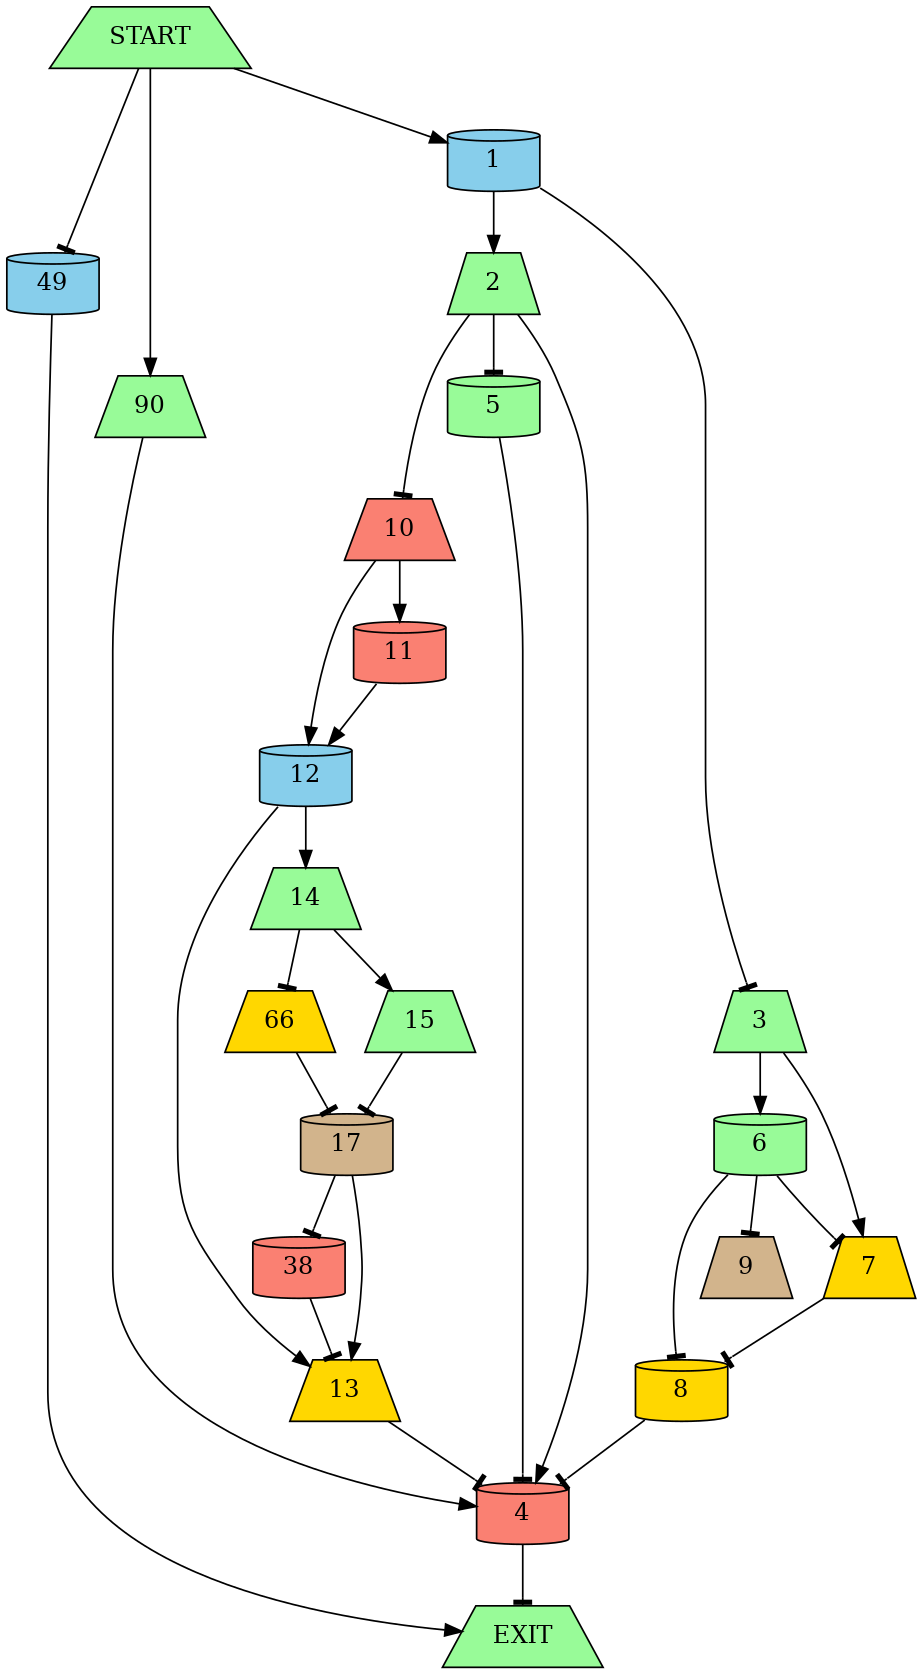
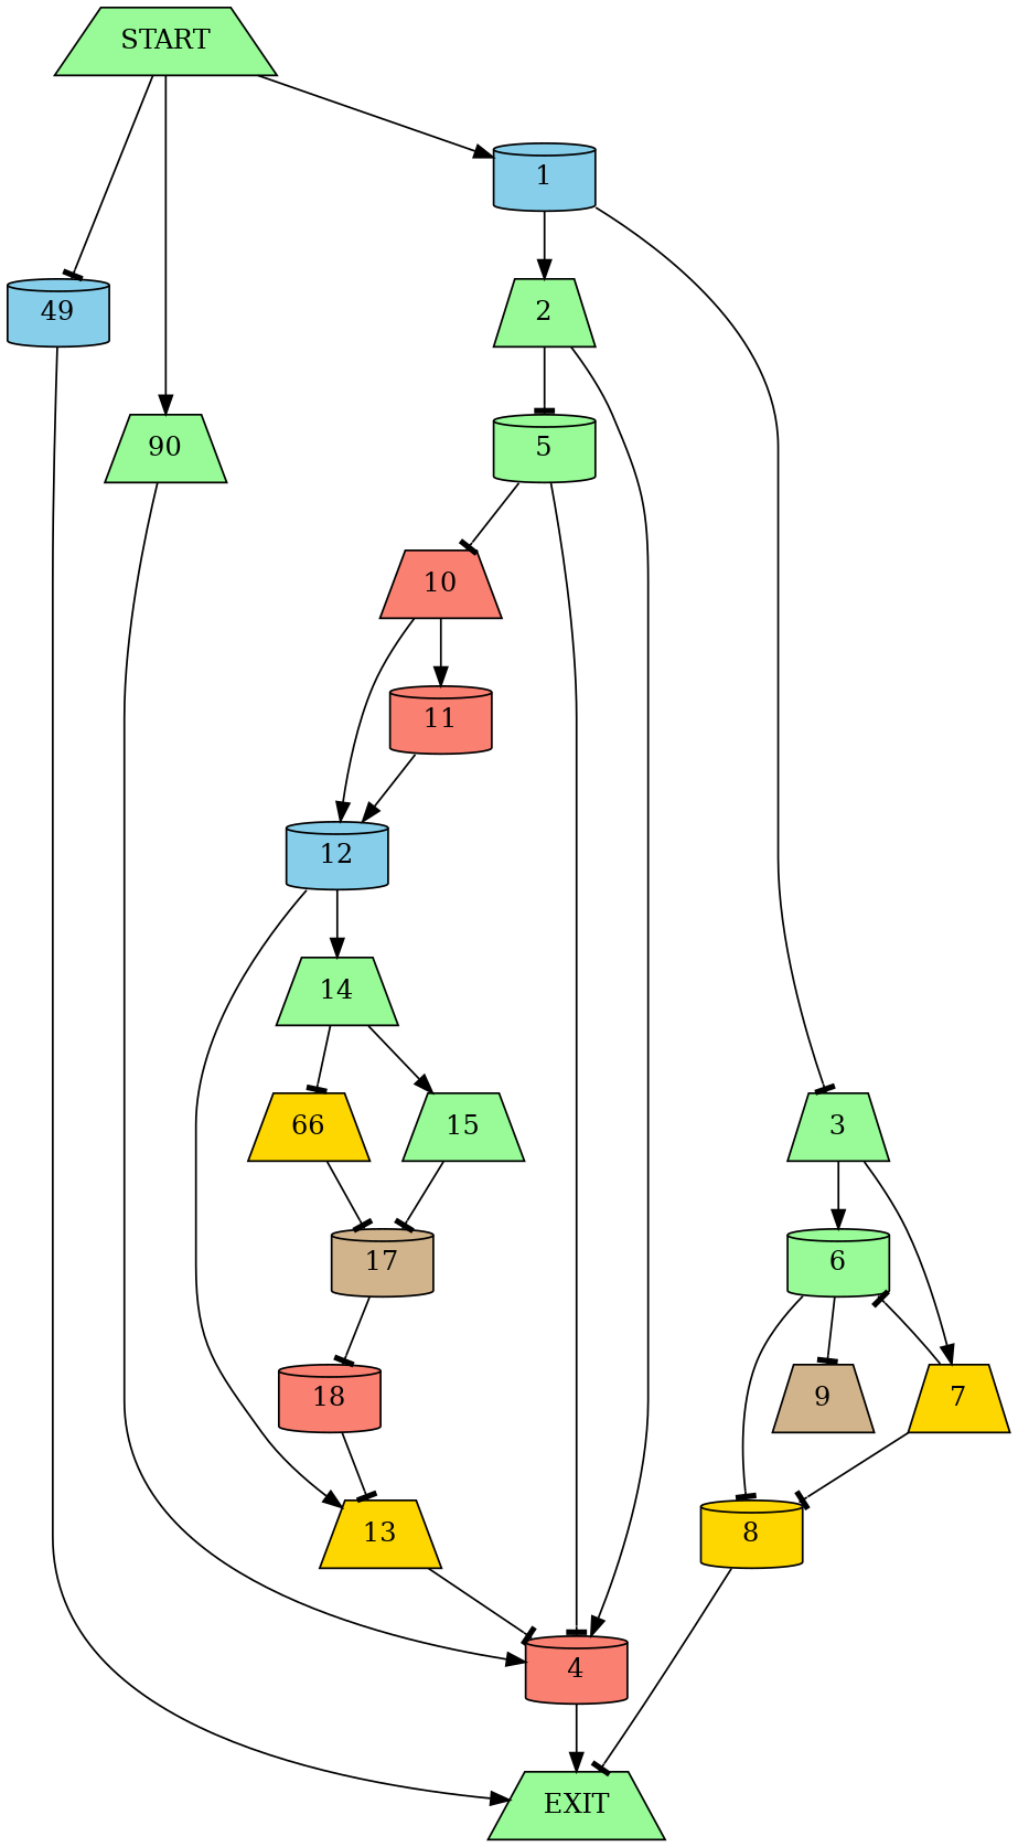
  digraph {
    node [fillcolor=palegreen shape=trapezium style=filled]
    edge [arrowhead=tee]
    n1 [label=START]
    1 [fillcolor=skyblue shape=cylinder]
    n3 [fillcolor=skyblue label=49 shape=cylinder]
    n4 [label=90]
    2
    3
    n7 [label=EXIT]
    4 [fillcolor=salmon shape=cylinder]
    5 [shape=cylinder]
    6 [shape=cylinder]
    7 [fillcolor=gold]
    10 [fillcolor=salmon]
    8 [fillcolor=gold shape=cylinder]
    9 [fillcolor=tan]
    11 [fillcolor=salmon shape=cylinder]
    12 [fillcolor=skyblue shape=cylinder]
    13 [fillcolor=gold]
    14
    15
    n20 [fillcolor=gold label=66]
    17 [fillcolor=tan shape=cylinder]
-   18 [fillcolor=salmon shape=cylinder label=38]
+   18 [fillcolor=salmon shape=cylinder]
    n1 -> 1 [arrowhead=normal]
    n1 -> n3
    n1 -> n4 [arrowhead=normal]
    1 -> 2 [arrowhead=normal]
    1 -> 3
    n3 -> n7 [arrowhead=normal]
    n4 -> 4 [arrowhead=normal]
    2 -> 4 [arrowhead=normal]
    2 -> 5
    3 -> 6 [arrowhead=normal]
    3 -> 7 [arrowhead=normal]
-   4 -> n7
+   4 -> n7 [arrowhead=normal]
    5 -> 4
-   2 -> 10
+   5 -> 10
    6 -> 8
    6 -> 9
-   6 -> 7
+   7 -> 6
    7 -> 8
    10 -> 11 [arrowhead=normal]
    10 -> 12 [arrowhead=normal]
-   8 -> 4
+   8 -> n7
    11 -> 12 [arrowhead=normal]
    12 -> 13 [arrowhead=normal]
    12 -> 14 [arrowhead=normal]
    13 -> 4
    14 -> 15 [arrowhead=normal]
    14 -> n20
    15 -> 17
    n20 -> 17
-   17 -> 13 [arrowhead=normal]
    17 -> 18
    18 -> 13
  }
